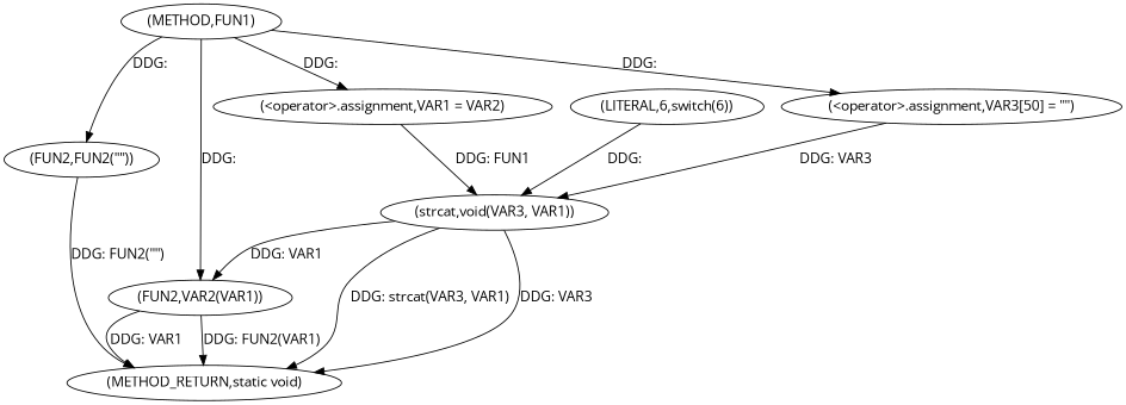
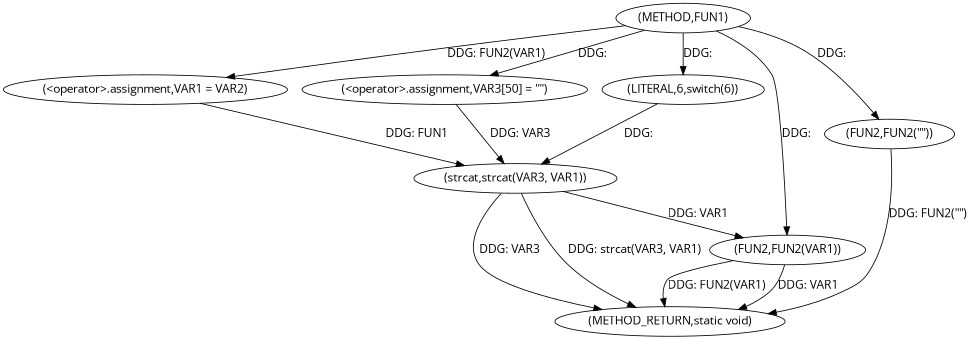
  digraph {
    fontname="Open Sans"
    node [fontname="Open Sans"]
    edge [fontname="Open Sans"]
    n1 [label="(METHOD,FUN1)"]
    n2 [label="(<operator>.assignment,VAR1 = VAR2)"]
    n3 [label="(LITERAL,6,switch(6))"]
    n4 [label="(FUN2,FUN2(\"\"))"]
    n5 [label="(<operator>.assignment,VAR3[50] = \"\")"]
-   n6 [label="(FUN2,VAR2(VAR1))"]
-   n7 [label="(strcat,void(VAR3, VAR1))"]
+   n6 [label="(FUN2,FUN2(VAR1))"]
+   n7 [label="(strcat,strcat(VAR3, VAR1))"]
    n8 [label="(METHOD_RETURN,static void)"]
-   n1 -> n2 [label="DDG: "]
+   n1 -> n2 [label="DDG: FUN2(VAR1)"]
+   n1 -> n3 [label="DDG: "]
    n1 -> n4 [label="DDG: "]
    n1 -> n5 [label="DDG: "]
    n1 -> n6 [label="DDG: "]
    n2 -> n7 [label="DDG: FUN1"]
    n3 -> n7 [label="DDG: "]
    n4 -> n8 [label="DDG: FUN2(\"\")"]
    n5 -> n7 [label="DDG: VAR3"]
    n6 -> n8 [label="DDG: VAR1"]
    n6 -> n8 [label="DDG: FUN2(VAR1)"]
    n7 -> n6 [label="DDG: VAR1"]
    n7 -> n8 [label="DDG: strcat(VAR3, VAR1)"]
    n7 -> n8 [label="DDG: VAR3"]
  }
